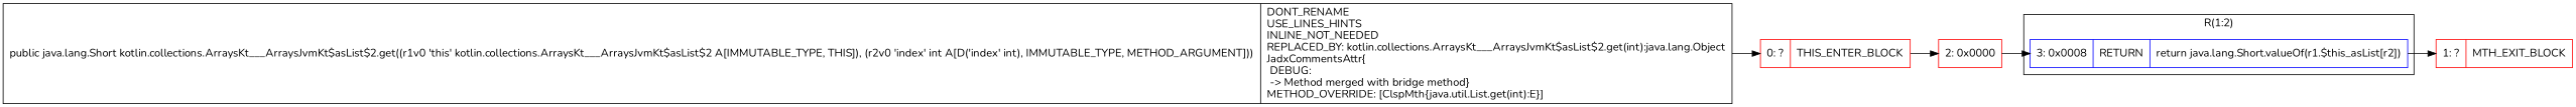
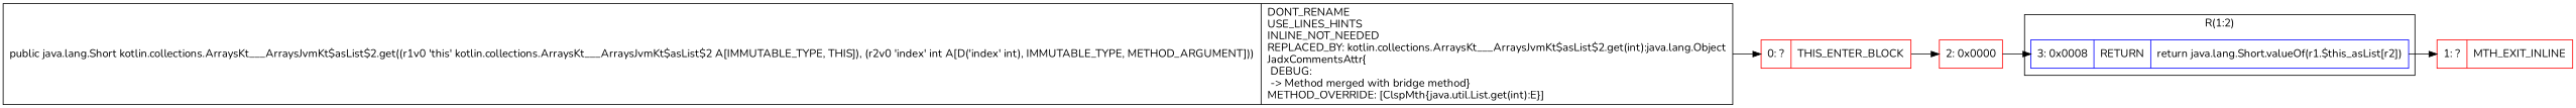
  digraph {
    fontname=Nunito
    rankdir=LR
    node [color=red fontname=Nunito shape=record]
    edge [fontname=Nunito]
    n1 [color=blue label="{3\:\ 0x0008|RETURN\l|return java.lang.Short.valueOf(r1.$this_asList[r2])\l}"]
-   n2 [label="{1\:\ ?|MTH_EXIT_BLOCK\l}"]
+   n2 [label="{1\:\ ?|MTH_EXIT_INLINE\l}"]
    n3 [label="{0\:\ ?|THIS_ENTER_BLOCK\l}"]
    n4 [label="{2\:\ 0x0000}"]
    n5 [label="{public java.lang.Short kotlin.collections.ArraysKt___ArraysJvmKt$asList$2.get((r1v0 'this' kotlin.collections.ArraysKt___ArraysJvmKt$asList$2 A[IMMUTABLE_TYPE, THIS]), (r2v0 'index' int A[D('index' int), IMMUTABLE_TYPE, METHOD_ARGUMENT]))  | DONT_RENAME\lUSE_LINES_HINTS\lINLINE_NOT_NEEDED\lREPLACED_BY: kotlin.collections.ArraysKt___ArraysJvmKt$asList$2.get(int):java.lang.Object\lJadxCommentsAttr\{\l DEBUG: \l \-\> Method merged with bridge method\}\lMETHOD_OVERRIDE: [ClspMth\{java.util.List.get(int):E\}]\l}" color=""]
    subgraph cluster_1 {
      label="R(1:2)"
      n1
    }
    n1 -> n2
    n3 -> n4
    n4 -> n1
    n5 -> n3
  }
